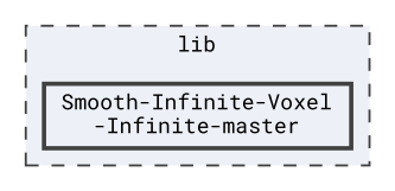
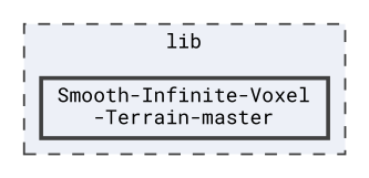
  digraph {
    compound=true
    fontname="Roboto Mono"
-   n1 [color=grey25 fillcolor="#edf0f7" fontname="Roboto Mono" fontsize=10 height=0.2 label="Smooth-Infinite-Voxel\l-Infinite-master" shape=box style="filled,bold" width=0.4]
+   n1 [color=grey25 fillcolor="#edf0f7" fontname="Roboto Mono" fontsize=10 height=0.2 label="Smooth-Infinite-Voxel\l-Terrain-master" shape=box style="filled,bold" width=0.4]
    subgraph cluster_1 {
      bgcolor="#edf0f7"
      fontsize=10
      label=lib
      pencolor=grey25
      style="filled,dashed"
      n1
    }
  }
